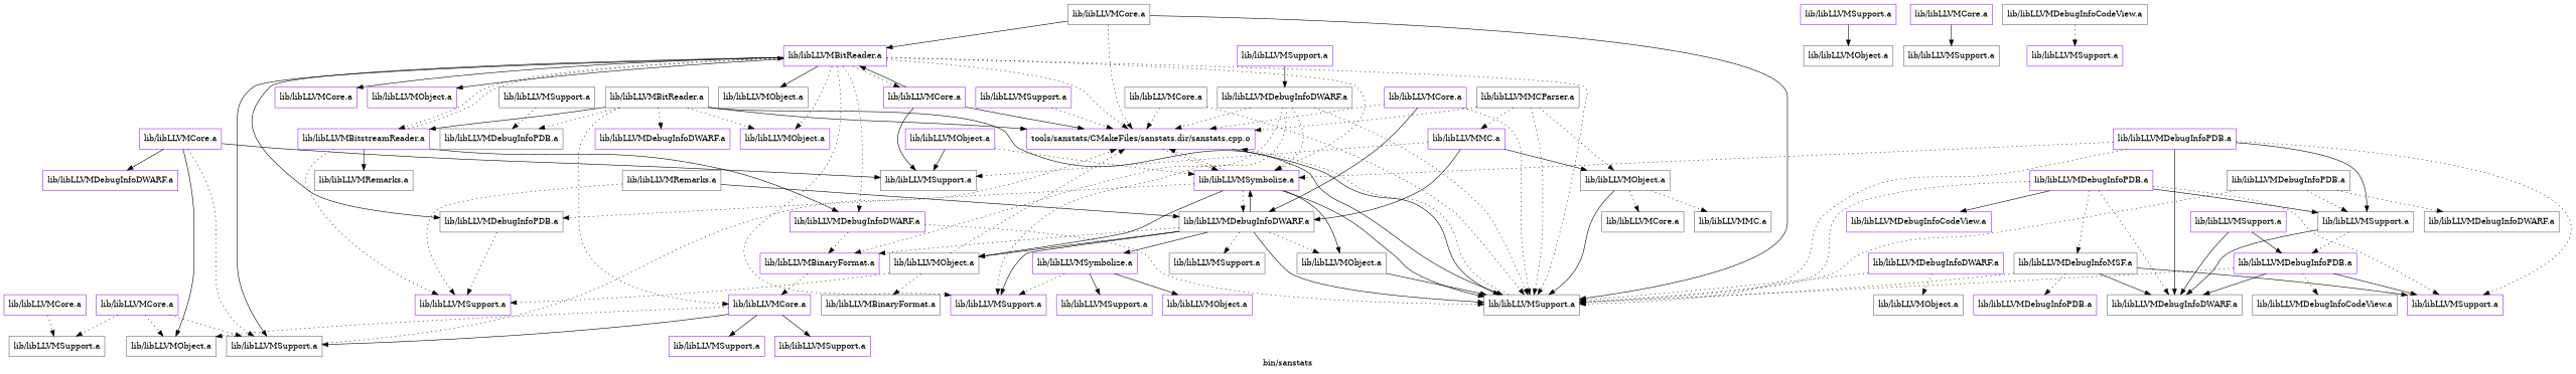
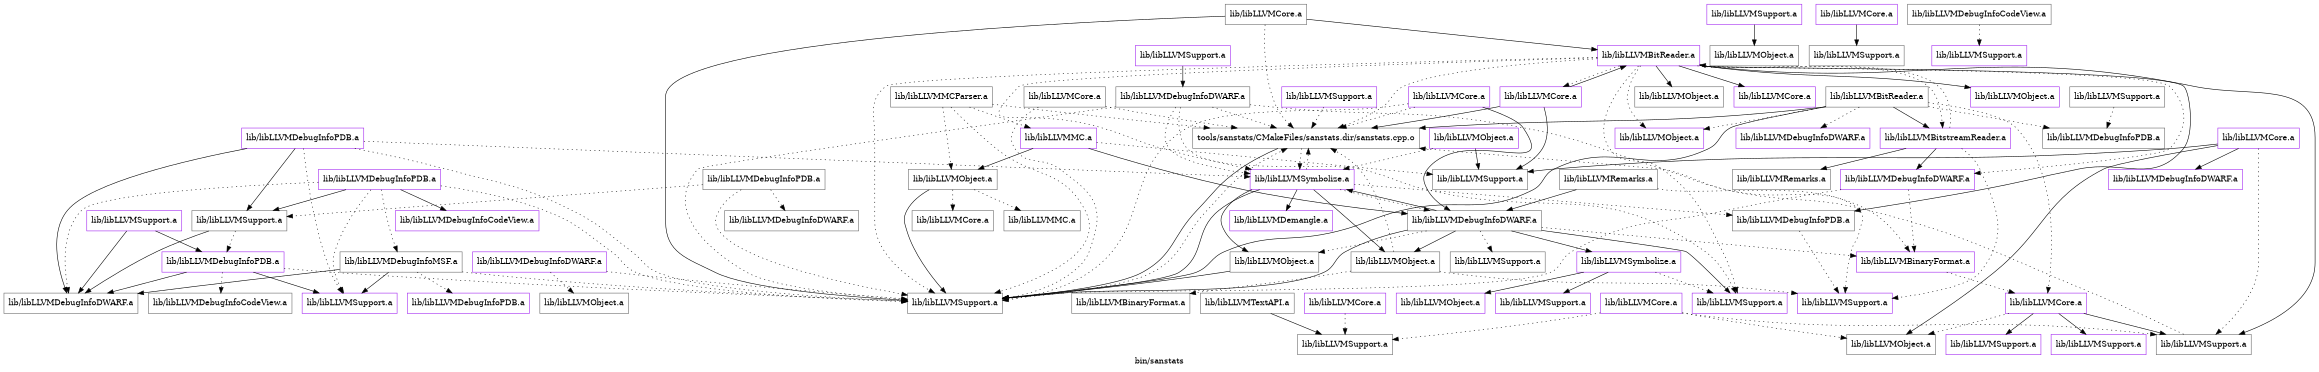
  digraph {
    label="bin/sanstats"
    node [color=purple shape=record]
    edge [style=dotted]
-   n1 [label="{tools/sanstats/CMakeFiles/sanstats.dir/sanstats.cpp.o}"]
+   n1 [color=gray40 label="{tools/sanstats/CMakeFiles/sanstats.dir/sanstats.cpp.o}"]
    n2 [color=gray40 label="{lib/libLLVMSupport.a}"]
    n3 [label="{lib/libLLVMSymbolize.a}"]
    n4 [color=gray40 label="{lib/libLLVMDebugInfoDWARF.a}"]
    n5 [color=gray40 label="{lib/libLLVMObject.a}"]
    n6 [color=gray40 label="{lib/libLLVMDebugInfoPDB.a}"]
    n7 [color=gray40 label="{lib/libLLVMObject.a}"]
+   n8 [label="{lib/libLLVMDemangle.a}"]
    n9 [label="{lib/libLLVMSupport.a}"]
    n10 [label="{lib/libLLVMSymbolize.a}"]
    n11 [color=gray40 label="{lib/libLLVMSupport.a}"]
    n12 [label="{lib/libLLVMBinaryFormat.a}"]
    n13 [label="{lib/libLLVMSupport.a}"]
    n14 [color=gray40 label="{lib/libLLVMBinaryFormat.a}"]
    n15 [label="{lib/libLLVMSupport.a}"]
    n16 [label="{lib/libLLVMObject.a}"]
    n17 [label="{lib/libLLVMCore.a}"]
    n18 [color=gray40 label="{lib/libLLVMSupport.a}"]
    n19 [label="{lib/libLLVMSupport.a}"]
    n20 [color=gray40 label="{lib/libLLVMObject.a}"]
    n21 [label="{lib/libLLVMSupport.a}"]
    n22 [color=gray40 label="{lib/libLLVMDebugInfoDWARF.a}"]
    n23 [label="{lib/libLLVMDebugInfoDWARF.a}"]
    n24 [color=gray40 label="{lib/libLLVMObject.a}"]
    n25 [label="{lib/libLLVMDebugInfoDWARF.a}"]
    n26 [label="{lib/libLLVMDebugInfoPDB.a}"]
    n27 [color=gray40 label="{lib/libLLVMDebugInfoDWARF.a}"]
    n28 [label="{lib/libLLVMSupport.a}"]
    n29 [color=gray40 label="{lib/libLLVMDebugInfoCodeView.a}"]
    n30 [color=gray40 label="{lib/libLLVMSupport.a}"]
    n31 [label="{lib/libLLVMDebugInfoPDB.a}"]
    n32 [label="{lib/libLLVMSupport.a}"]
    n33 [color=gray40 label="{lib/libLLVMDebugInfoPDB.a}"]
    n34 [color=gray40 label="{lib/libLLVMDebugInfoDWARF.a}"]
    n35 [label="{lib/libLLVMDebugInfoPDB.a}"]
    n36 [color=gray40 label="{lib/libLLVMDebugInfoMSF.a}"]
    n37 [label="{lib/libLLVMDebugInfoCodeView.a}"]
    n38 [label="{lib/libLLVMDebugInfoPDB.a}"]
    n39 [label="{lib/libLLVMObject.a}"]
    n40 [color=gray40 label="{lib/libLLVMSupport.a}"]
    n41 [label="{lib/libLLVMSupport.a}"]
    n42 [color=gray40 label="{lib/libLLVMObject.a}"]
    n43 [color=gray40 label="{lib/libLLVMObject.a}"]
    n44 [color=gray40 label="{lib/libLLVMCore.a}"]
    n45 [color=gray40 label="{lib/libLLVMMC.a}"]
    n46 [label="{lib/libLLVMBitReader.a}"]
    n47 [color=gray40 label="{lib/libLLVMObject.a}"]
    n48 [label="{lib/libLLVMObject.a}"]
    n49 [label="{lib/libLLVMCore.a}"]
    n50 [label="{lib/libLLVMObject.a}"]
    n51 [label="{lib/libLLVMCore.a}"]
    n52 [label="{lib/libLLVMBitstreamReader.a}"]
    n53 [color=gray40 label="{lib/libLLVMRemarks.a}"]
    n54 [color=gray40 label="{lib/libLLVMBitReader.a}"]
    n55 [label="{lib/libLLVMDebugInfoDWARF.a}"]
    n56 [color=gray40 label="{lib/libLLVMDebugInfoPDB.a}"]
    n57 [label="{lib/libLLVMCore.a}"]
    n58 [color=gray40 label="{lib/libLLVMSupport.a}"]
    n59 [label="{lib/libLLVMCore.a}"]
    n60 [label="{lib/libLLVMDebugInfoDWARF.a}"]
    n61 [label="{lib/libLLVMCore.a}"]
    n62 [color=gray40 label="{lib/libLLVMSupport.a}"]
    n63 [color=gray40 label="{lib/libLLVMSupport.a}"]
    n64 [color=gray40 label="{lib/libLLVMCore.a}"]
    n65 [label="{lib/libLLVMSupport.a}"]
    n66 [label="{lib/libLLVMCore.a}"]
    n67 [color=gray40 label="{lib/libLLVMCore.a}"]
    n68 [label="{lib/libLLVMCore.a}"]
    n69 [color=gray40 label="{lib/libLLVMRemarks.a}"]
    n70 [label="{lib/libLLVMSupport.a}"]
    n71 [color=gray40 label="{lib/libLLVMMCParser.a}"]
    n72 [label="{lib/libLLVMMC.a}"]
    n73 [color=gray40 label="{lib/libLLVMDebugInfoCodeView.a}"]
    n74 [label="{lib/libLLVMSupport.a}"]
+   n75 [color=gray40 label="{lib/libLLVMTextAPI.a}"]
    n1 -> n2 [style=solid]
    n1 -> n3
    n2 -> n1
    n3 -> n1
    n3 -> n2 [style=solid]
    n3 -> n4
    n3 -> n5 [style=solid]
    n3 -> n6
    n3 -> n7 [style=solid]
+   n3 -> n8 [style=solid]
    n4 -> n2 [style=solid]
    n4 -> n3 [style=solid]
    n4 -> n5
    n4 -> n7 [style=solid]
    n4 -> n9 [style=solid]
    n4 -> n10 [style=solid]
    n4 -> n11
    n4 -> n12
    n5 -> n2 [style=solid]
    n6 -> n13
    n7 -> n1
    n7 -> n13
    n7 -> n14
    n10 -> n9
    n10 -> n15 [style=solid]
    n10 -> n16 [style=solid]
    n12 -> n17
    n17 -> n18 [style=solid]
    n17 -> n19 [style=solid]
    n17 -> n20
    n17 -> n21 [style=solid]
    n18 -> n1
    n22 -> n1
    n22 -> n2
    n22 -> n3
    n22 -> n9
    n22 -> n12
    n23 -> n2
    n23 -> n24
    n25 -> n2
    n25 -> n12
    n26 -> n2
    n26 -> n27 [style=solid]
    n26 -> n28 [style=solid]
    n26 -> n29
    n30 -> n26
    n30 -> n27 [style=solid]
    n31 -> n2
    n31 -> n3
    n31 -> n27 [style=solid]
    n31 -> n28
    n31 -> n30 [style=solid]
    n32 -> n26 [style=solid]
    n32 -> n27 [style=solid]
    n33 -> n2
    n33 -> n30
    n33 -> n34
    n35 -> n2
    n35 -> n27
    n35 -> n28
    n35 -> n30 [style=solid]
    n35 -> n36
    n35 -> n37 [style=solid]
    n36 -> n2
    n36 -> n27 [style=solid]
    n36 -> n28 [style=solid]
    n36 -> n38
    n39 -> n3
    n39 -> n40 [style=solid]
    n41 -> n42 [style=solid]
    n43 -> n2 [style=solid]
    n43 -> n44
    n43 -> n45
    n46 -> n1
    n46 -> n2
    n46 -> n3
    n46 -> n6 [style=solid]
    n46 -> n9
    n46 -> n18 [style=solid]
    n46 -> n25
    n46 -> n47 [style=solid]
    n46 -> n48
    n46 -> n49 [style=solid]
    n46 -> n50 [style=solid]
    n46 -> n51
    n46 -> n52
    n51 -> n1 [style=solid]
    n51 -> n40 [style=solid]
    n51 -> n46 [style=solid]
    n52 -> n13
    n52 -> n25 [style=solid]
    n52 -> n46
    n52 -> n53 [style=solid]
    n54 -> n1 [style=solid]
    n54 -> n2 [style=solid]
    n54 -> n17
    n54 -> n48
    n54 -> n52 [style=solid]
    n54 -> n55
    n54 -> n56
    n57 -> n58 [style=solid]
    n59 -> n18
    n59 -> n20 [style=solid]
    n59 -> n40 [style=solid]
    n59 -> n60 [style=solid]
    n61 -> n62
    n63 -> n56
    n64 -> n1
    n64 -> n2 [style=solid]
    n64 -> n46 [style=solid]
    n65 -> n1
    n66 -> n18
    n66 -> n20
    n66 -> n62
    n67 -> n1
    n67 -> n2
    n68 -> n1
    n68 -> n2
    n68 -> n4 [style=solid]
    n69 -> n4 [style=solid]
    n69 -> n13
    n70 -> n22 [style=solid]
    n71 -> n1
    n71 -> n2
    n71 -> n43
    n71 -> n72
    n72 -> n4 [style=solid]
    n72 -> n40
    n72 -> n43 [style=solid]
    n73 -> n74
+   n75 -> n62 [style=solid]
  }
